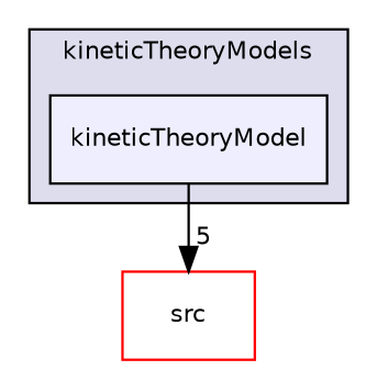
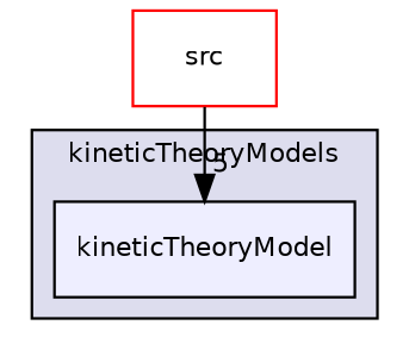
  digraph {
    compound=true
    node [fontname=Helvetica fontsize=10 shape=box]
    n1 [fillcolor="#eeeeff" label=kineticTheoryModel pencolor=black style=filled]
    n2 [color=red label=src]
    subgraph cluster_1 {
      bgcolor="#ddddee"
      fontname=Helvetica
      fontsize=10
      label=kineticTheoryModels
      pencolor=black
      n1
    }
-   n1 -> n2 [headlabel=5 labeldistance=1.5 labelfontname=Helvetica labelfontsize=10]
+   n2 -> n1 [headlabel=5 labeldistance=1.5 labelfontname=Helvetica labelfontsize=10]
  }
